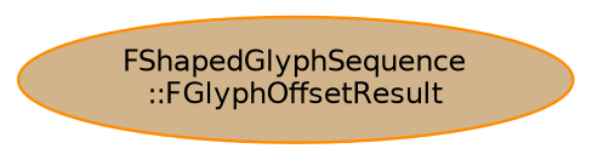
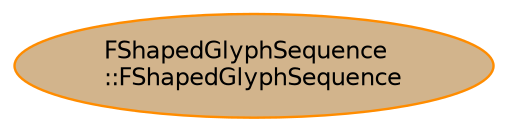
  digraph {
    rankdir=LR
-   n1 [color=darkorange fillcolor=tan fontname=Helvetica fontsize=10 height=0.2 label="FShapedGlyphSequence\l::FGlyphOffsetResult" shape=ellipse style=filled width=0.4]
+   n1 [color=darkorange fillcolor=tan fontname=Helvetica fontsize=10 height=0.2 label="FShapedGlyphSequence\l::FShapedGlyphSequence" shape=ellipse style=filled width=0.4]
  }
